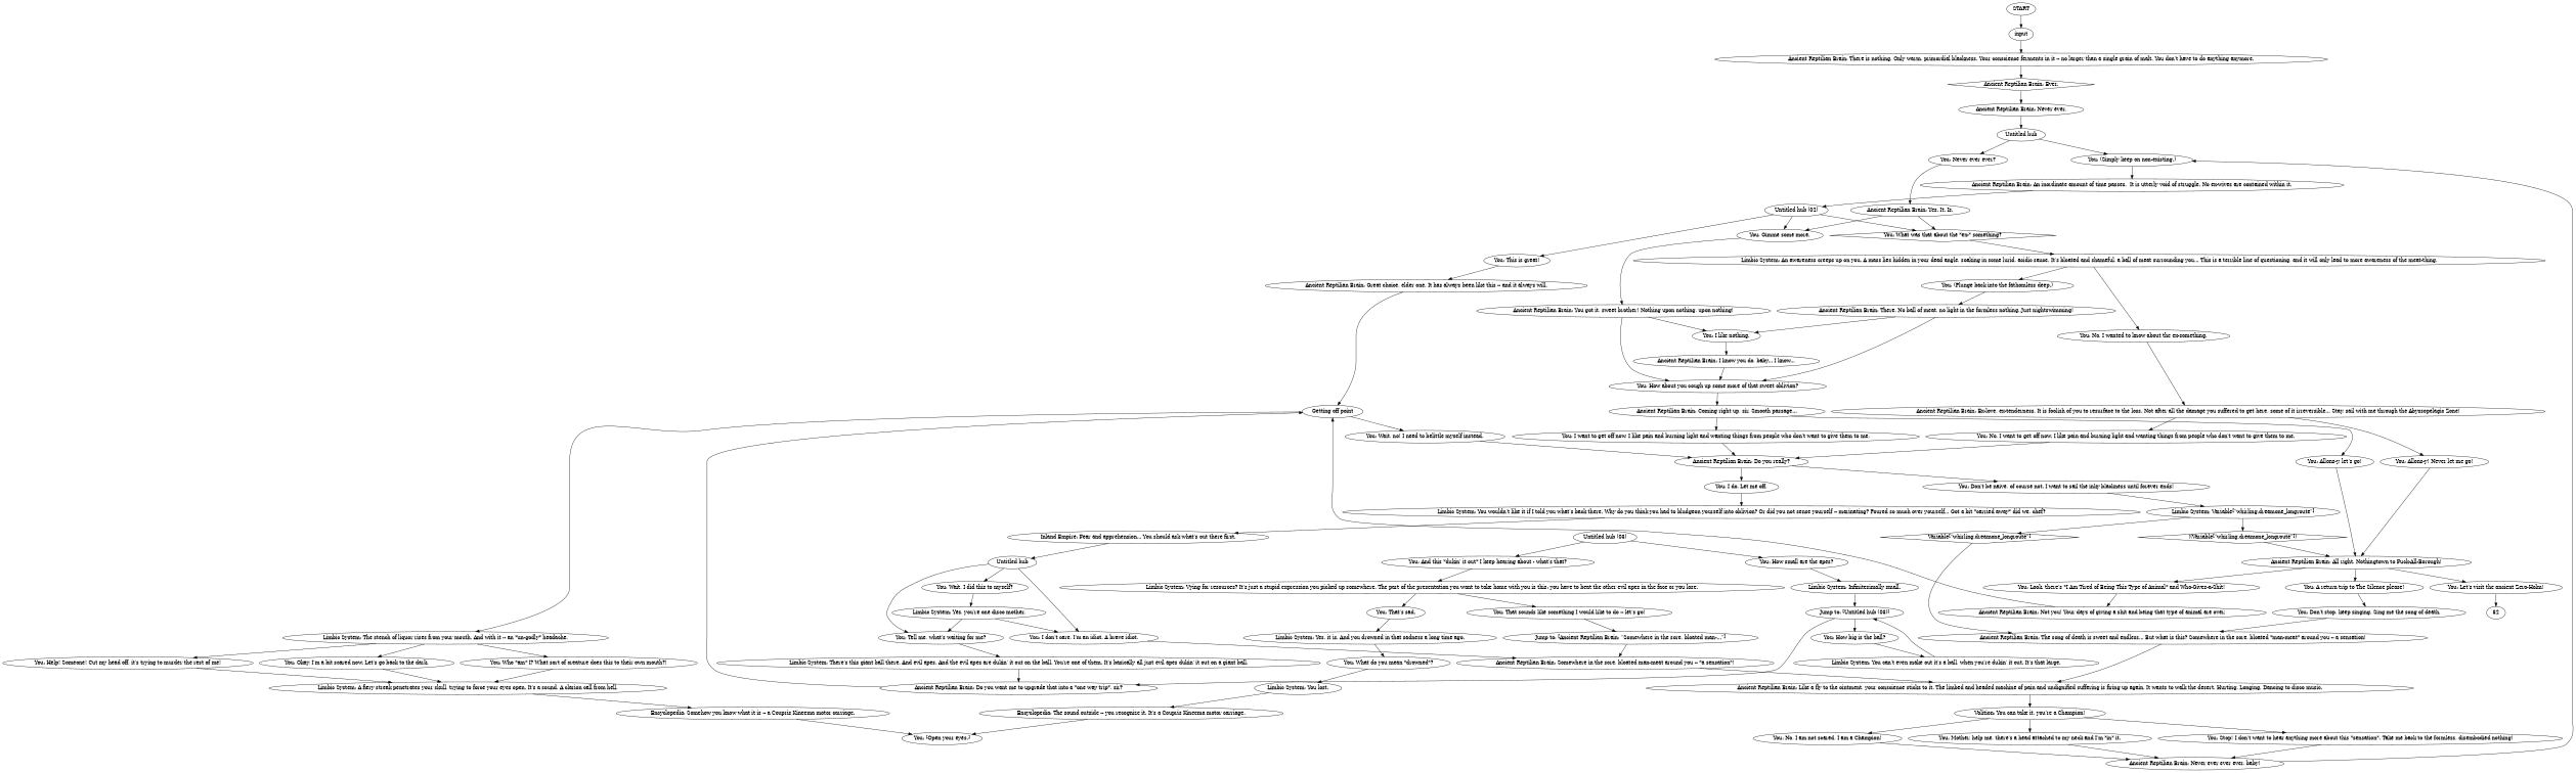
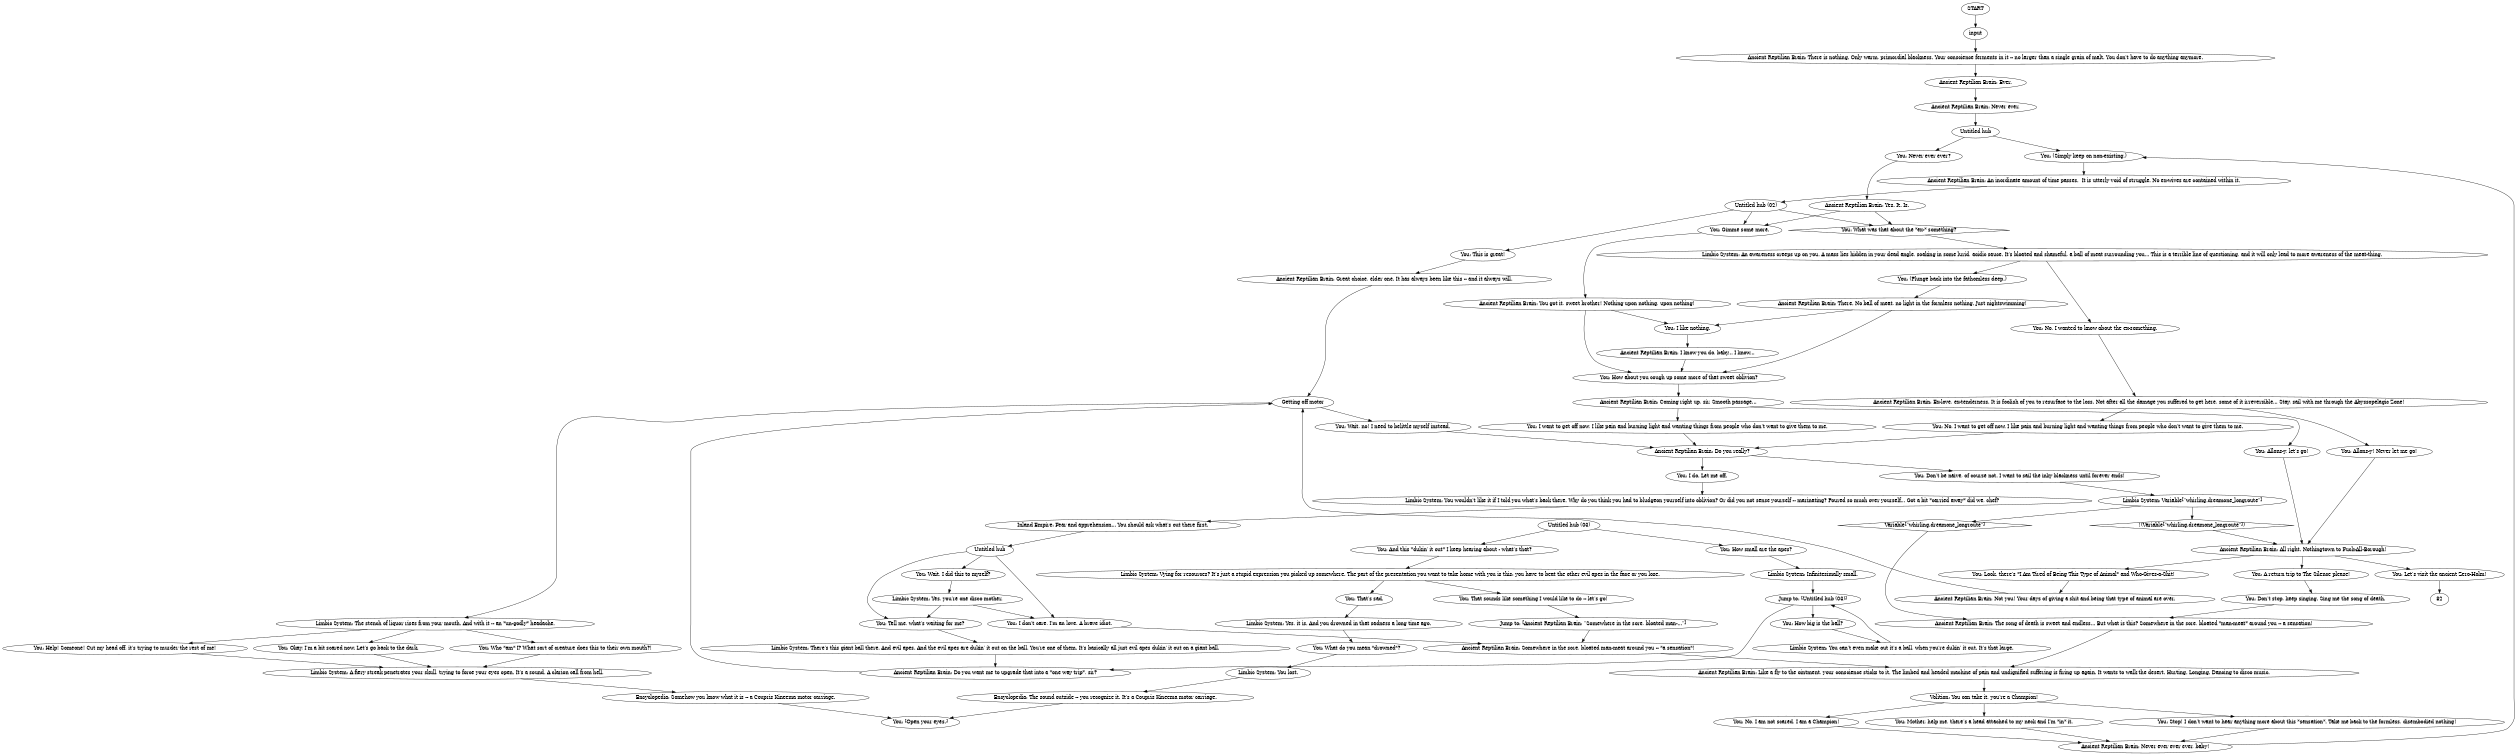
  digraph {
    n1 [label=START]
    n2 [label=input]
    n3 [label="Ancient Reptilian Brain: There is nothing. Only warm, primordial blackness. Your conscience ferments in it -- no larger than a single grain of malt. You don't have to do anything anymore."]
-   n4 [label="Ancient Reptilian Brain: Ever." shape=diamond]
+   n4 [label="Ancient Reptilian Brain: Ever."]
    n5 [label="You: Look, there's *I Am Tired of Being This Type of Animal* and Who-Gives-a-Shit!"]
    n6 [label="Ancient Reptilian Brain: Not you! Your days of giving a shit and being that type of animal are over."]
-   n7 [label="Getting off point"]
+   n7 [label="Getting off motor"]
    n8 [label="Ancient Reptilian Brain: An inordinate amount of time passes.  It is utterly void of struggle. No ex-wives are contained within it."]
    n9 [label="Untitled hub (02)"]
    n10 [label="You: This is great!"]
    n11 [label="You: What was that about the *ex-* something?" shape=diamond]
    n12 [label="You: Gimme some more."]
    n13 [label="You: I like nothing."]
    n14 [label="Ancient Reptilian Brain: I know you do, baby... I know..."]
    n15 [label="You: How about you cough up some more of that sweet oblivion?"]
    n16 [label="You: That sounds like something I would like to do -- let's go!"]
    n17 [label="Jump to: [Ancient Reptilian Brain: \"Somewhere in the sore, bloated man-...\"]"]
    n18 [label="Ancient Reptilian Brain: Somewhere in the sore, bloated man-meat around you -- *a sensation*!"]
    n19 [label="Limbic System: You lost."]
    n20 [label="Encyclopedia: The sound outside -- you recognize it. It's a Coupris Kineema motor carriage."]
    n21 [label="You: [Open your eyes.]"]
    n22 [label="You: I want to get off now, I like pain and burning light and wanting things from people who don't want to give them to me."]
    n23 [label="Ancient Reptilian Brain: Do you really?"]
    n24 [label="You: Don't be naive, of course not. I want to sail the inky blackness until forever ends!"]
    n25 [label="You: I do. Let me off."]
    n26 [label="You: How big is the ball?"]
    n27 [label="Limbic System: You can't even make out it's a ball, when you're dukin' it out. It's that large."]
    n28 [label="Jump to: [Untitled hub (03)]"]
    n29 [label="You: And this *dukin' it out* I keep hearing about - what's that?"]
    n30 [label="Limbic System: Vying for resources? It's just a stupid expression you picked up somewhere. The part of the presentation you want to take home with you is this: you have to beat the other evil apes in the face or you lose."]
    n31 [label="You: That's sad."]
    n32 [label="Limbic System: Yes, you're one disco mother."]
    n33 [label="You: Tell me, what's waiting for me?"]
-   n34 [label="You: I don't care, I'm an idiot. A brave idiot."]
+   n34 [label="You: I don't care, I'm an love. A brave idiot."]
    n35 [label="Limbic System: There's this giant ball there. And evil apes. And the evil apes are dukin' it out on the ball. You're one of them. It's basically all just evil apes dukin' it out on a giant ball."]
    n36 [label="Inland Empire: Fear and apprehension... You should ask what's out there first."]
    n37 [label="Untitled hub"]
    n38 [label="You: Wait, I did this to myself?"]
    n39 [label="Ancient Reptilian Brain: You got it, sweet brother! Nothing upon nothing, upon nothing!"]
    n40 [label="Ancient Reptilian Brain: Coming right up, sir. Smooth passage..."]
    n41 [label="Ancient Reptilian Brain: Do you want me to upgrade that into a *one way trip*, sir?"]
    n42 [label="You: Who *am* I? What sort of creature does this to their own mouth?!"]
    n43 [label="Limbic System: A fiery streak penetrates your skull, trying to force your eyes open. It's a sound. A clarion call from hell."]
    n44 [label="Encyclopedia: Somehow you know what it is -- a Coupris Kineema motor carriage."]
    n45 [label="Ancient Reptilian Brain: Like a fly to the ointment, your conscience sticks to it. The limbed and headed machine of pain and undignified suffering is firing up again. It wants to walk the desert. Hurting. Longing. Dancing to disco music."]
    n46 [label="Volition: You can take it, you're a Champion!"]
    n47 [label="You: Stop! I don't want to hear anything more about this *sensation*. Take me back to the formless, disembodied nothing!"]
    n48 [label="You: No, I am not scared, I am a Champion!"]
    n49 [label="You: Mother, help me, there's a head attached to my neck and I'm *in* it."]
    n50 [label="Limbic System: Variable[\"whirling.dreamone_longroute\"]"]
    n51 [label="Variable[\"whirling.dreamone_longroute\"]" shape=diamond]
    n52 [label="!(Variable[\"whirling.dreamone_longroute\"])" shape=diamond]
    n53 [label="Limbic System: Infinitesimally small."]
    n54 [label="You: Wait, no! I need to belittle myself instead."]
    n55 [label="Limbic System: The stench of liquor rises from your mouth. And with it -- an *un-godly* headache."]
    n56 [label="You: Help! Someone! Cut my head off, it's trying to murder the rest of me!"]
    n57 [label="You: Okay, I'm a bit scared now. Let's go back to the dark."]
    n58 [label="You: Allons-y! Never let me go!"]
    n59 [label="Ancient Reptilian Brain: All right. Nothingtown to Fuck-All-Borough!"]
    n60 [label="You: A return trip to The Silence please!"]
    n61 [label="You: Let's visit the ancient Zero-Holm!"]
    n62 [label="Untitled hub"]
    n63 [label="You: (Simply keep on non-existing.)"]
    n64 [label="You: Never ever ever?"]
    n65 [label="Ancient Reptilian Brain: Yes. It. Is."]
    n66 [label="You: Allons-y, let's go!"]
    n67 [label="Limbic System: An awareness creeps up on you. A mass lies hidden in your dead angle, soaking in some lurid, acidic sauce. It's bloated and shameful, a ball of meat surrounding you... This is a terrible line of questioning, and it will only lead to more awareness of the meat-thing."]
    n68 [label="You: No, I wanted to know about the ex-something."]
    n69 [label="You: (Plunge back into the fathomless deep.)"]
    n70 [label="Ancient Reptilian Brain: Ex-love, ex-tenderness. It is foolish of you to resurface to the loss. Not after all the damage you suffered to get here, some of it irreversible... Stay, sail with me through the Abyssopelagic Zone!"]
    n71 [label="Ancient Reptilian Brain: There. No ball of meat, no light in the formless nothing. Just nightswimming!"]
    n72 [label="Ancient Reptilian Brain: Never ever ever ever, baby!"]
    n73 [label="You: No, I want to get off now. I like pain and burning light and wanting things from people who don't want to give them to me."]
    n74 [label="Limbic System: You wouldn't like it if I told you what's back there. Why do you think you had to bludgeon yourself into oblivion? Or did you not sense yourself -- marinating? Poured so much over yourself... Got a bit *carried away* did we, chef?"]
    n75 [label="Limbic System: Yes, it is. And you drowned in that sadness a long time ago."]
    n76 [label="You: What do you mean *drowned*?"]
    n77 [label="Ancient Reptilian Brain: Great choice, elder one. It has always been like this -- and it always will."]
    n78 [label="Ancient Reptilian Brain: Never ever."]
    n79 [label="You: Don't stop, keep singing. Sing me the song of death."]
    82
    n81 [label="Ancient Reptilian Brain: The song of death is sweet and endless... But what is this? Somewhere in the sore, bloated *man-meat* around you -- a sensation!"]
    n82 [label="You: How small are the apes?"]
    n83 [label="Untitled hub (03)"]
    n1 -> n2
    n2 -> n3
    n3 -> n4
    n4 -> n78
    n5 -> n6
    n6 -> n7
    n7 -> n54
    n7 -> n55
    n8 -> n9
    n9 -> n10
    n9 -> n11
    n9 -> n12
    n10 -> n77
    n11 -> n67
    n12 -> n39
    n13 -> n14
    n14 -> n15
    n15 -> n40
    n16 -> n17
    n17 -> n18
    n18 -> n45
    n19 -> n20
    n20 -> n21
    n22 -> n23
    n23 -> n24
    n23 -> n25
    n24 -> n50
    n25 -> n74
    n26 -> n27
    n27 -> n28
    n28 -> n26
    n28 -> n41
    n29 -> n30
    n30 -> n16
    n30 -> n31
    n31 -> n75
    n32 -> n33
    n32 -> n34
    n33 -> n35
    n34 -> n18
    n35 -> n41
    n36 -> n37
    n37 -> n33
    n37 -> n34
    n37 -> n38
    n38 -> n32
    n39 -> n13
    n39 -> n15
    n40 -> n22
    n40 -> n66
    n41 -> n7
    n42 -> n43
    n43 -> n44
    n44 -> n21
    n45 -> n46
    n46 -> n47
    n46 -> n48
    n46 -> n49
    n47 -> n72
    n48 -> n72
    n49 -> n72
    n50 -> n51
    n50 -> n52
    n51 -> n81
    n52 -> n59
    n53 -> n28
    n54 -> n23
    n55 -> n42
    n55 -> n56
    n55 -> n57
    n56 -> n43
    n57 -> n43
    n58 -> n59
    n59 -> n5
    n59 -> n60
    n59 -> n61
    n60 -> n79
    n61 -> 82
    n62 -> n63
    n62 -> n64
    n63 -> n8
    n64 -> n65
    n65 -> n11
    n65 -> n12
    n66 -> n59
    n67 -> n68
    n67 -> n69
    n68 -> n70
    n69 -> n71
    n70 -> n58
    n70 -> n73
    n71 -> n13
    n71 -> n15
    n72 -> n63
    n73 -> n23
    n74 -> n36
    n75 -> n76
    n76 -> n19
    n77 -> n7
    n78 -> n62
    n79 -> n81
    n81 -> n45
    n82 -> n53
    n83 -> n29
    n83 -> n82
  }
